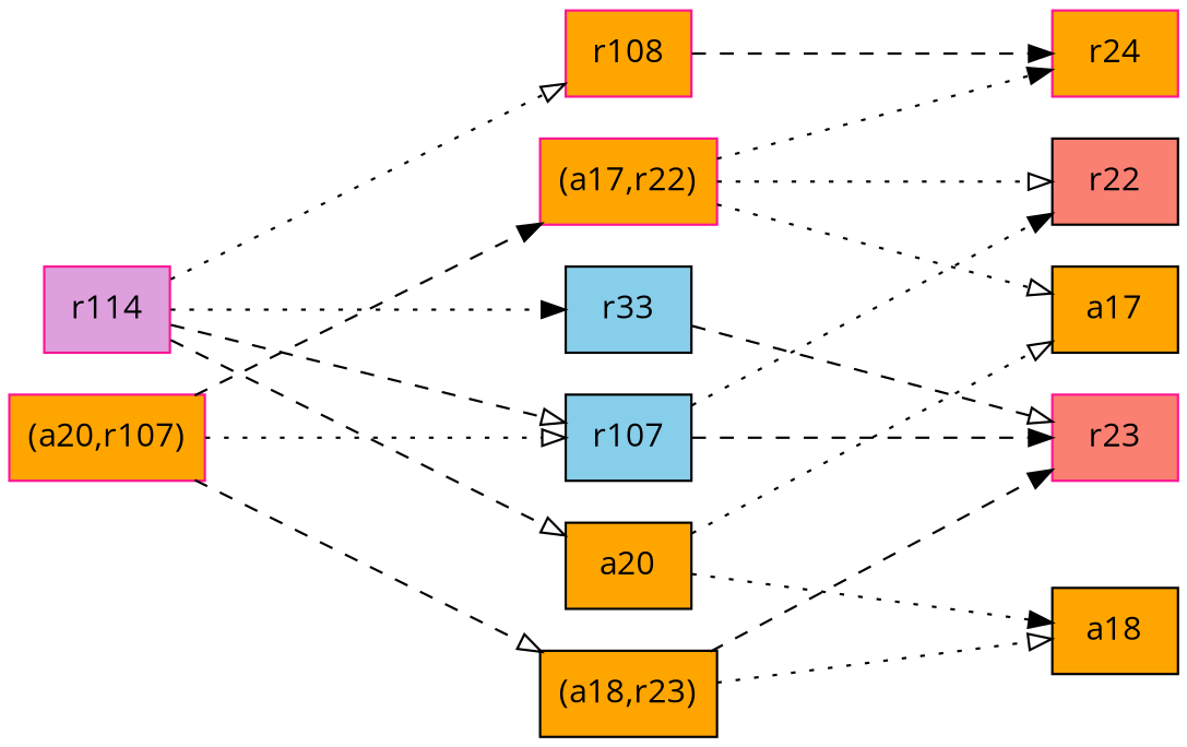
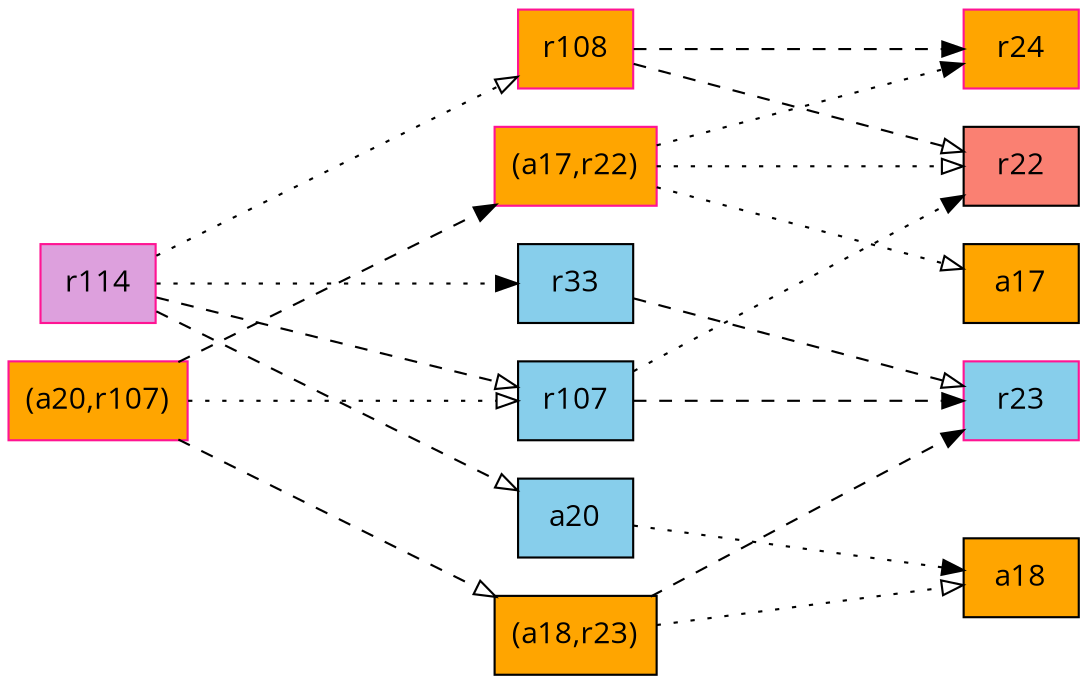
  digraph {
    fontname="Open Sans"
    rankdir=LR
    ranksep=2.0
    node [color=black fillcolor=orange fontname="Open Sans" shape=record style=filled]
    edge [arrowhead=onormal fontname="Open Sans" style=dotted]
    n1 [fillcolor=salmon label="{r22}"]
-   n2 [label="{a20}"]
+   n2 [fillcolor=skyblue label="{a20}"]
    n3 [label="{a17}"]
    n4 [label="{a18}"]
    n5 [color=deeppink label="{r24}"]
    n6 [fillcolor=skyblue label="{r107}"]
-   n7 [color=deeppink fillcolor=salmon label="{r23}"]
+   n7 [color=deeppink fillcolor=skyblue label="{r23}"]
    n8 [fillcolor=skyblue label="{r33}"]
    n9 [color=deeppink fillcolor=plum label="{r114}"]
    n10 [color=deeppink label="{r108}"]
    n11 [label="{(a18,r23)}"]
    n12 [color=deeppink label="{(a20,r107)}"]
    n13 [color=deeppink label="{(a17,r22)}"]
-   n2 -> n3
    n2 -> n4 [arrowhead=normal]
    n6 -> n1 [arrowhead=normal]
    n6 -> n7 [arrowhead=normal style=dashed]
    n8 -> n7 [style=dashed]
    n9 -> n2 [style=dashed]
    n9 -> n6 [style=dashed]
    n9 -> n8 [arrowhead=normal]
    n9 -> n10
+   n10 -> n1 [style=dashed]
    n10 -> n5 [arrowhead=normal style=dashed]
    n11 -> n4
    n11 -> n7 [arrowhead=normal style=dashed]
    n12 -> n6
    n12 -> n11 [style=dashed]
    n12 -> n13 [arrowhead=normal style=dashed]
    n13 -> n1
    n13 -> n3
    n13 -> n5 [arrowhead=normal]
  }
